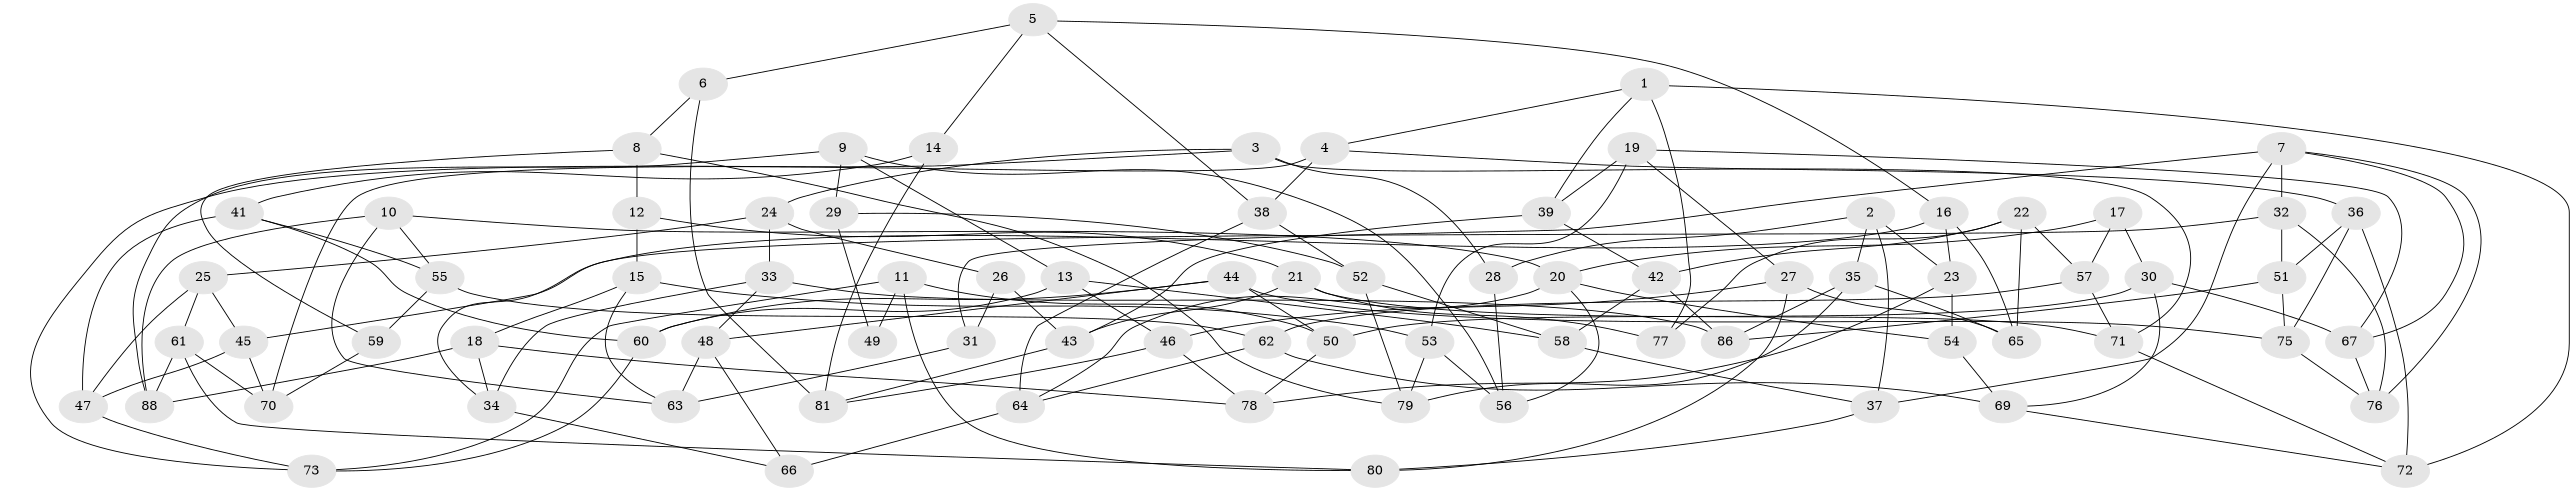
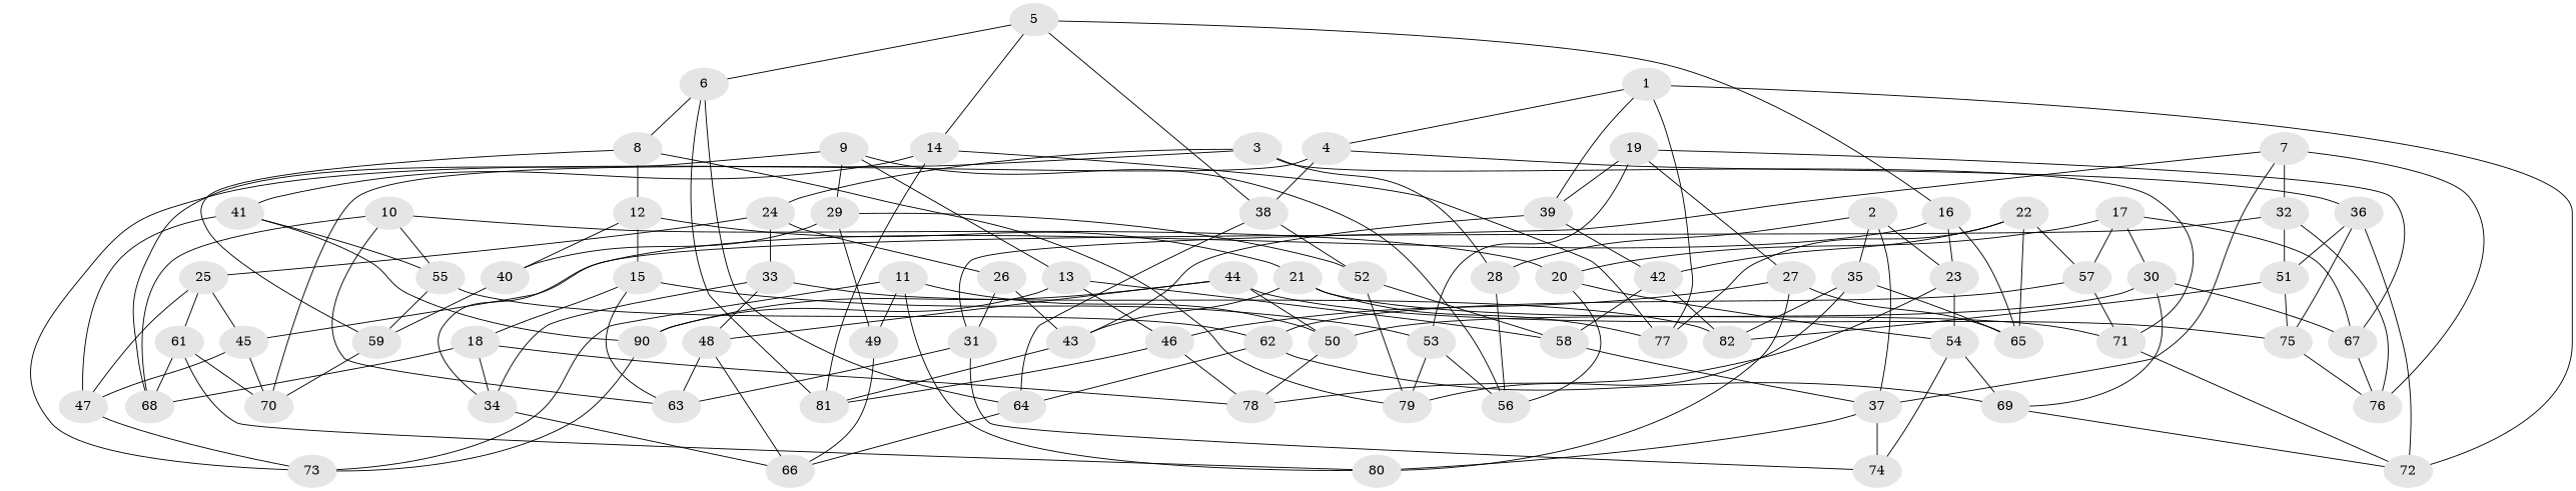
  graph {
    node [color=gray90 style=filled]
    1
    4
    39
    72
    77
    36
    38
    70
    43
    42
    2
    23
    28
    35
    37
    78
    54
    56
    79
    65
-   82 [label=86]
+   82
    80
+   74
    3
    24
    71
    73
    25
    26
    33
    51
    75
    64
    52
    5
    6
    14
    16
    8
    81
    41
    34
    12
    59
    66
    7
    31
    32
    76
    63
    45
    15
    21
+   40
    9
    13
    29
-   68 [label=88]
+   68
    46
    58
-   60
+   60 [label=90]
    49
    10
    20
    55
    62
    11
    50
    18
    53
    47
    17
    30
    57
    67
    69
    19
    27
    22
    61
    48
    44
    1 -- 4
    1 -- 39
    1 -- 72
    1 -- 77
    4 -- 36
    4 -- 38
    4 -- 70
    39 -- 43
    39 -- 42
    36 -- 72
    36 -- 51
    36 -- 75
    38 -- 64
    38 -- 52
    43 -- 81
    42 -- 82
    42 -- 58
    2 -- 23
    2 -- 28
    2 -- 35
    2 -- 37
    23 -- 78
    23 -- 54
    28 -- 56
    35 -- 79
    35 -- 65
    35 -- 82
    37 -- 80
+   37 -- 74
+   54 -- 74
    54 -- 69
    3 -- 28
    3 -- 24
    3 -- 71
    3 -- 73
    24 -- 25
    24 -- 26
    24 -- 33
    71 -- 72
    25 -- 45
    25 -- 47
    25 -- 61
    26 -- 43
    26 -- 31
    33 -- 82
    33 -- 34
    33 -- 48
    51 -- 82
    51 -- 75
    75 -- 76
    64 -- 66
    52 -- 79
    52 -- 58
    5 -- 38
    5 -- 6
    5 -- 14
    5 -- 16
-   20 -- 64
+   6 -- 64
    6 -- 8
    6 -- 81
+   14 -- 77
    14 -- 81
    14 -- 41
    16 -- 23
    16 -- 65
    16 -- 34
    8 -- 79
    8 -- 12
    8 -- 59
    41 -- 60
    41 -- 55
    41 -- 47
    34 -- 66
    12 -- 15
    12 -- 21
+   12 -- 40
    59 -- 70
    7 -- 37
    7 -- 31
    7 -- 32
    7 -- 76
+   31 -- 74
    31 -- 63
    32 -- 51
    32 -- 76
    32 -- 45
    45 -- 70
    45 -- 47
    15 -- 63
    15 -- 18
    15 -- 53
    21 -- 77
    21 -- 43
    21 -- 71
+   40 -- 59
    9 -- 56
    9 -- 13
    9 -- 29
    9 -- 68
    13 -- 46
    13 -- 58
    13 -- 60
    29 -- 52
+   29 -- 40
    29 -- 49
    46 -- 78
    46 -- 81
    58 -- 37
    60 -- 73
+   49 -- 66
    10 -- 63
    10 -- 68
    10 -- 20
    10 -- 55
    20 -- 54
    20 -- 56
    55 -- 59
    55 -- 62
    62 -- 64
    62 -- 69
    11 -- 80
    11 -- 73
    11 -- 49
    11 -- 50
    50 -- 78
    18 -- 78
    18 -- 34
    18 -- 68
    53 -- 56
    53 -- 79
    47 -- 73
    17 -- 20
    17 -- 30
    17 -- 57
-   7 -- 67
+   17 -- 67
    30 -- 50
    30 -- 67
    30 -- 69
    57 -- 71
    57 -- 62
    67 -- 76
    69 -- 72
    19 -- 39
    19 -- 53
    19 -- 67
    19 -- 27
    27 -- 65
    27 -- 80
    27 -- 46
    22 -- 77
    22 -- 42
    22 -- 65
    22 -- 57
    61 -- 70
    61 -- 80
    61 -- 68
    48 -- 66
    48 -- 63
    44 -- 75
    44 -- 60
    44 -- 50
    44 -- 48
  }
